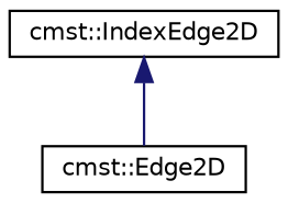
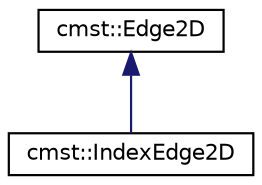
  digraph {
    rankdir=TB
    fontname="DejaVu Sans"
    node [color=black fillcolor=white fontname="DejaVu Sans" fontsize=10 shape=record style=filled]
    n1 [height=0.2 label="cmst::Edge2D" width=0.4]
    n2 [height=0.2 label="cmst::IndexEdge2D" width=0.4]
-   n2 -> n1 [color=midnightblue dir=back fontname="DejaVu Sans" fontsize=10 labelfontname=Helvetica labelfontsize=10 style=solid]
+   n1 -> n2 [color=midnightblue dir=back fontname="DejaVu Sans" fontsize=10 labelfontname=Helvetica labelfontsize=10 style=solid]
  }
